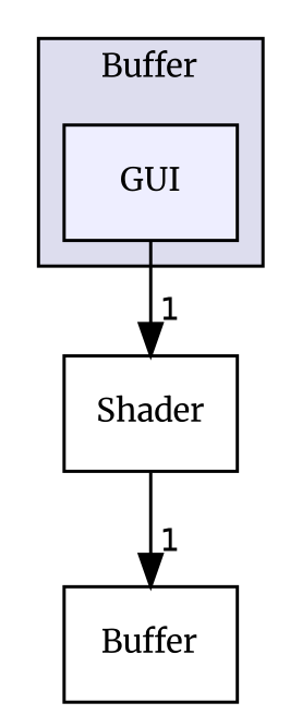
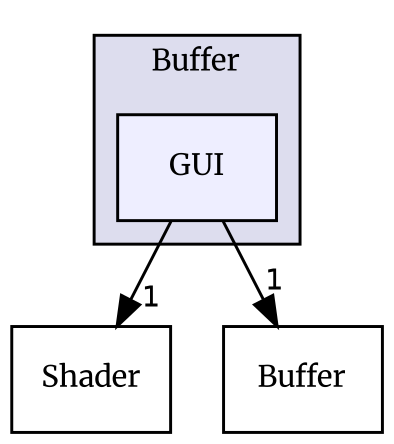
  digraph {
    compound=true
    fontname=Merriweather
    node [fontname=Merriweather fontsize=10 shape=box]
    edge [fontname=Merriweather headlabel=1 labeldistance=1.5 labelfontname=Helvetica labelfontsize=10]
    n1 [fillcolor="#eeeeff" label=GUI pencolor=black style=filled]
    n2 [label=Shader]
    n3 [label=Buffer]
    subgraph cluster_1 {
      bgcolor="#ddddee"
      fontsize=10
      label=Buffer
      pencolor=black
      n1
    }
    n1 -> n2
-   n2 -> n3
+   n1 -> n3
  }
